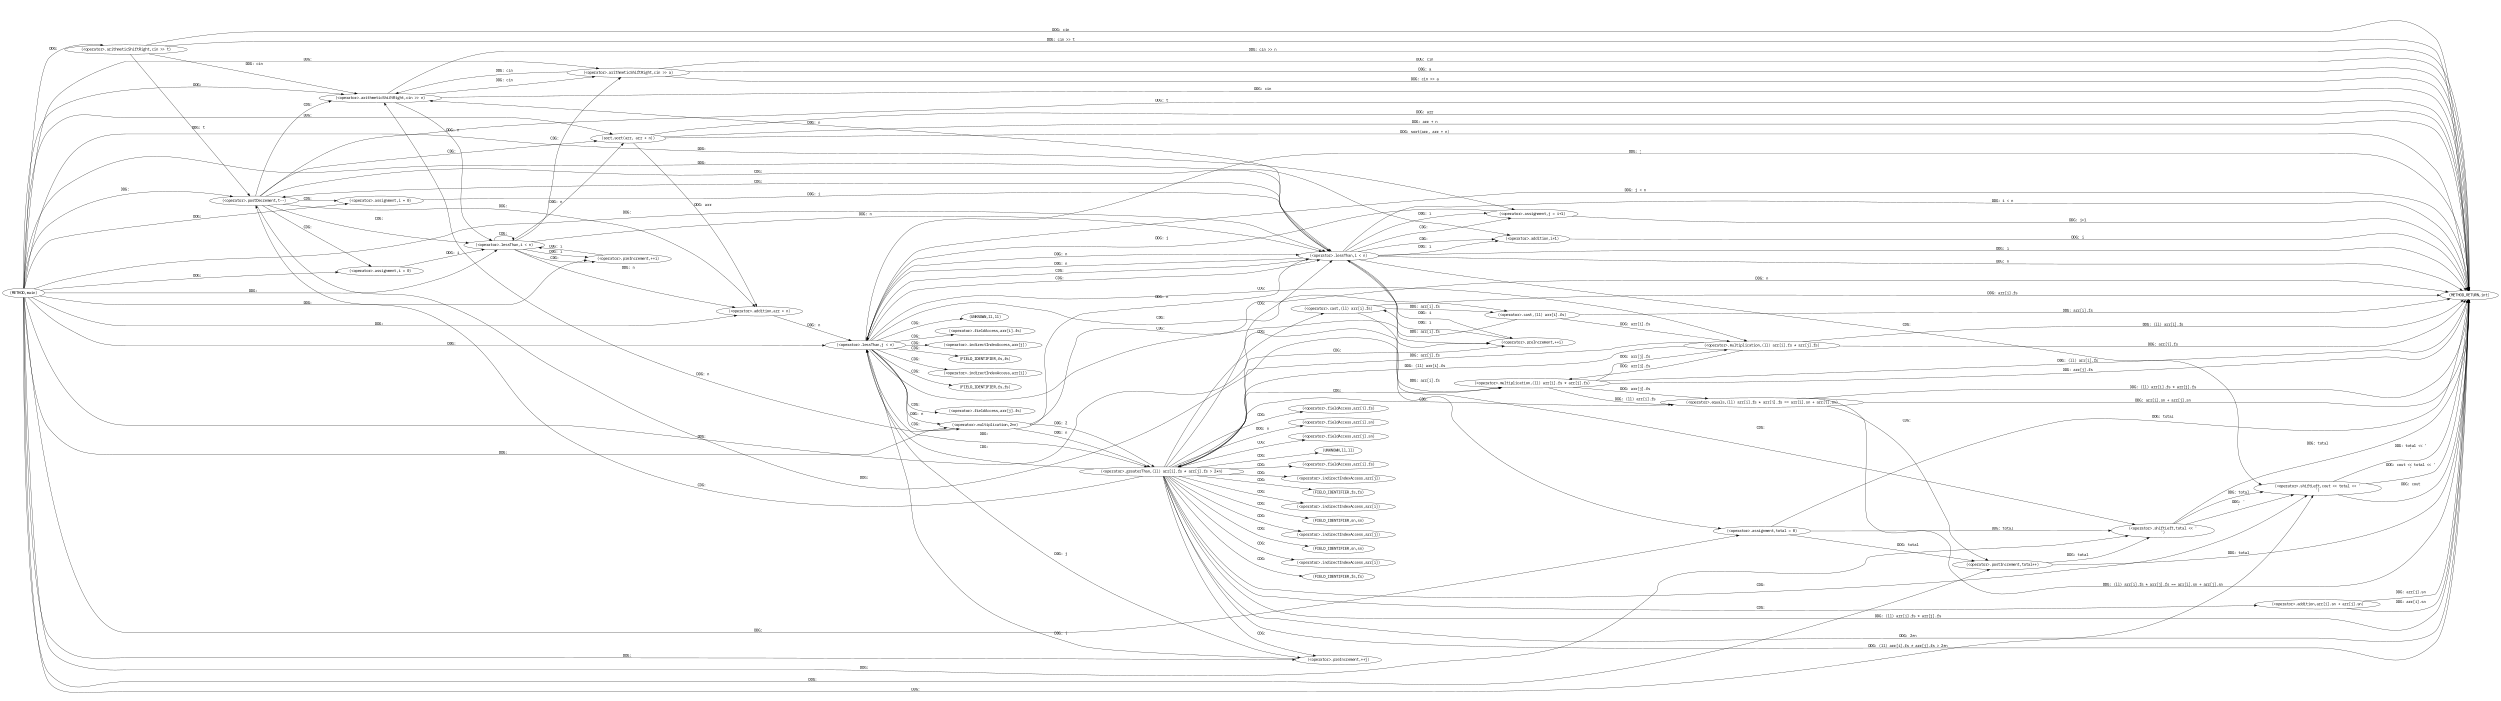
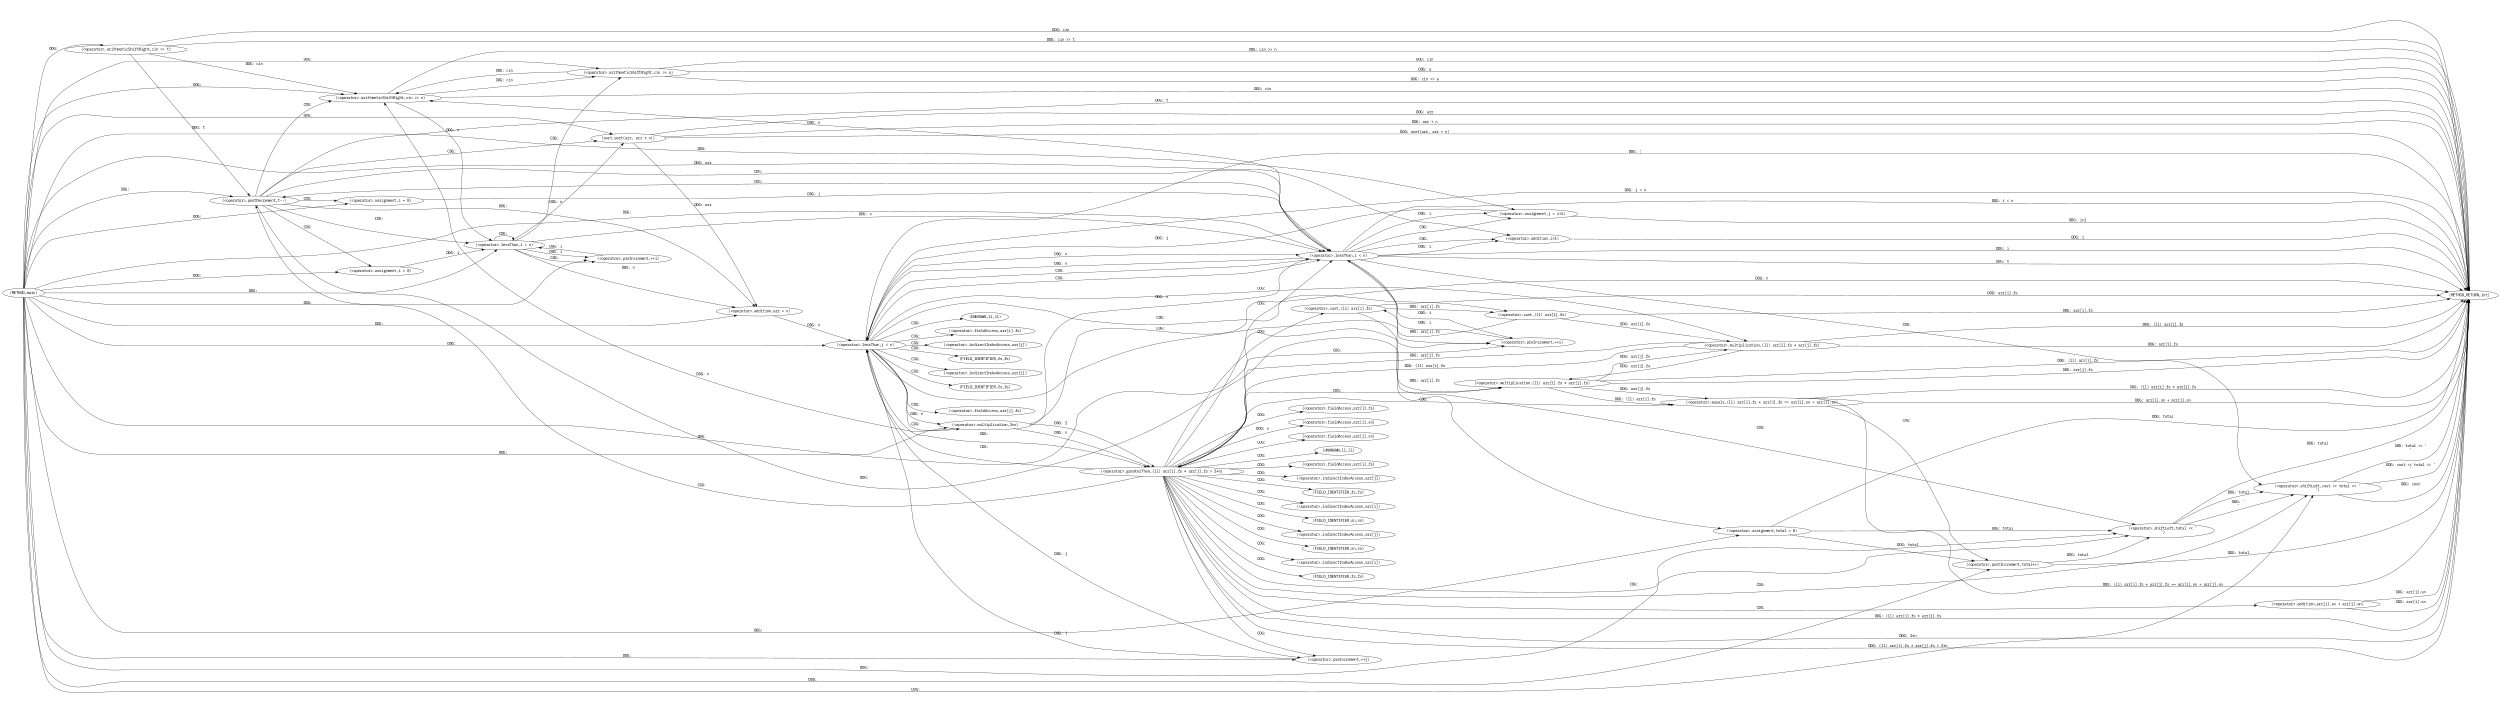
  digraph {
    fontname="IBM Plex Mono"
    rankdir=LR
    node [fontname="IBM Plex Mono"]
    edge [fontname="IBM Plex Mono"]
    n1 [label="(METHOD,main)"]
    n2 [label="(<operator>.arithmeticShiftRight,cin >> t)"]
    n3 [label="(<operator>.postDecrement,t--)"]
    n4 [label="(<operator>.arithmeticShiftRight,cin >> n)"]
    n5 [label="(sort,sort(arr, arr + n))"]
    n6 [label="(<operator>.assignment,total = 0)"]
    n7 [label="(<operator>.shiftLeft,cout << total << '\n')"]
    n8 [label="(<operator>.assignment,i = 0)"]
    n9 [label="(<operator>.lessThan,i < n)"]
    n10 [label="(<operator>.preIncrement,++i)"]
    n11 [label="(<operator>.assignment,i = 0)"]
    n12 [label="(<operator>.lessThan,i < n)"]
    n13 [label="(<operator>.preIncrement,++i)"]
    n14 [label="(<operator>.arithmeticShiftRight,cin >> a)"]
    n15 [label="(<operator>.addition,arr + n)"]
    n16 [label="(<operator>.shiftLeft,total << '\n')"]
    n17 [label="(<operator>.assignment,j = i+1)"]
    n18 [label="(<operator>.lessThan,j < n)"]
    n19 [label="(<operator>.preIncrement,++j)"]
    n20 [label="(<operator>.addition,i+1)"]
    n21 [label="(<operator>.postIncrement,total++)"]
    n22 [label="(<operator>.multiplication,2*n)"]
    n23 [label="(METHOD_RETURN,int)"]
    n24 [label="(<operator>.greaterThan,(ll) arr[i].fs * arr[j].fs > 2*n)"]
    n25 [label="(<operator>.multiplication,(ll) arr[i].fs * arr[j].fs)"]
    n26 [label="(<operator>.cast,(ll) arr[i].fs)"]
    n27 [label="(<operator>.fieldAccess,arr[j].fs)"]
    n28 [label="(UNKNOWN,ll,ll)"]
    n29 [label="(<operator>.fieldAccess,arr[i].fs)"]
    n30 [label="(<operator>.indirectIndexAccess,arr[j])"]
    n31 [label="(FIELD_IDENTIFIER,fs,fs)"]
    n32 [label="(<operator>.indirectIndexAccess,arr[i])"]
    n33 [label="(FIELD_IDENTIFIER,fs,fs)"]
    n34 [label="(<operator>.equals,(ll) arr[i].fs * arr[j].fs == arr[i].sn + arr[j].sn)"]
    n35 [label="(<operator>.multiplication,(ll) arr[i].fs * arr[j].fs)"]
    n36 [label="(<operator>.addition,arr[i].sn + arr[j].sn)"]
    n37 [label="(<operator>.cast,(ll) arr[i].fs)"]
    n38 [label="(<operator>.fieldAccess,arr[j].fs)"]
    n39 [label="(<operator>.fieldAccess,arr[i].sn)"]
    n40 [label="(<operator>.fieldAccess,arr[j].sn)"]
    n41 [label="(UNKNOWN,ll,ll)"]
    n42 [label="(<operator>.fieldAccess,arr[i].fs)"]
    n43 [label="(<operator>.indirectIndexAccess,arr[j])"]
    n44 [label="(FIELD_IDENTIFIER,fs,fs)"]
    n45 [label="(<operator>.indirectIndexAccess,arr[i])"]
    n46 [label="(FIELD_IDENTIFIER,sn,sn)"]
    n47 [label="(<operator>.indirectIndexAccess,arr[j])"]
    n48 [label="(FIELD_IDENTIFIER,sn,sn)"]
    n49 [label="(<operator>.indirectIndexAccess,arr[i])"]
    n50 [label="(FIELD_IDENTIFIER,fs,fs)"]
    n1 -> n2 [label="DDG: "]
    n1 -> n3 [label="DDG: "]
    n1 -> n4 [label="DDG: "]
    n1 -> n5 [label="DDG: "]
    n1 -> n6 [label="DDG: "]
    n1 -> n7 [label="DDG: "]
    n1 -> n8 [label="DDG: "]
    n1 -> n9 [label="DDG: "]
    n1 -> n10 [label="DDG: "]
    n1 -> n11 [label="DDG: "]
    n1 -> n12 [label="DDG: "]
    n1 -> n13 [label="DDG: "]
    n1 -> n14 [label="DDG: "]
    n1 -> n15 [label="DDG: "]
    n1 -> n16 [label="DDG: "]
    n1 -> n17 [label="DDG: "]
    n1 -> n18 [label="DDG: "]
    n1 -> n19 [label="DDG: "]
-   n1 -> n20 [label="DDG: "]
+   n1 -> n20 [label="DDG: arr"]
    n1 -> n21 [label="DDG: "]
    n1 -> n22 [label="DDG: "]
    n2 -> n3 [label="DDG: t"]
    n2 -> n4 [label="DDG: cin"]
    n2 -> n23 [label="DDG: cin"]
    n2 -> n23 [label="DDG: cin >> t"]
    n3 -> n4 [label="CDG: "]
    n3 -> n5 [label="CDG: "]
    n3 -> n6 [label="DDG: "]
    n3 -> n8 [label="CDG: "]
    n3 -> n9 [label="CDG: "]
    n3 -> n11 [label="CDG: "]
    n3 -> n12 [label="CDG: "]
    n3 -> n15 [label="DDG: "]
    n3 -> n23 [label="DDG: t"]
    n4 -> n9 [label="DDG: n"]
    n4 -> n14 [label="DDG: cin"]
    n4 -> n23 [label="DDG: cin"]
    n4 -> n23 [label="DDG: cin >> n"]
    n5 -> n15 [label="DDG: arr"]
    n5 -> n23 [label="DDG: arr"]
    n5 -> n23 [label="DDG: arr + n"]
    n5 -> n23 [label="DDG: sort(arr, arr + n)"]
    n6 -> n16 [label="DDG: total"]
    n6 -> n21 [label="DDG: total"]
    n6 -> n23 [label="DDG: total"]
    n7 -> n23 [label="DDG: total << '\n'"]
    n7 -> n23 [label="DDG: cout << total << '\n'"]
    n7 -> n23 [label="DDG: cout"]
    n8 -> n9 [label="DDG: i"]
    n9 -> n5 [label="DDG: n"]
    n9 -> n9 [label="CDG: "]
    n9 -> n10 [label="DDG: i"]
    n9 -> n10 [label="CDG: "]
    n9 -> n12 [label="DDG: n"]
    n9 -> n14 [label="CDG: "]
    n9 -> n15 [label="DDG: n"]
    n10 -> n9 [label="DDG: i"]
    n11 -> n12 [label="DDG: i"]
    n12 -> n3 [label="CDG: "]
    n12 -> n4 [label="DDG: n"]
    n12 -> n7 [label="CDG: "]
    n12 -> n13 [label="DDG: i"]
    n12 -> n16 [label="CDG: "]
    n12 -> n17 [label="DDG: i"]
    n12 -> n17 [label="CDG: "]
    n12 -> n18 [label="DDG: n"]
    n12 -> n18 [label="CDG: "]
    n12 -> n20 [label="DDG: i"]
    n12 -> n20 [label="CDG: "]
    n12 -> n23 [label="DDG: i"]
    n12 -> n23 [label="DDG: n"]
    n12 -> n23 [label="DDG: i < n"]
    n13 -> n12 [label="DDG: i"]
    n14 -> n4 [label="DDG: cin"]
    n14 -> n23 [label="DDG: cin"]
    n14 -> n23 [label="DDG: a"]
    n14 -> n23 [label="DDG: cin >> a"]
    n15 -> n18 [label="DDG: n"]
    n16 -> n7 [label="DDG: '\n'"]
    n16 -> n7 [label="DDG: total"]
    n16 -> n23 [label="DDG: total"]
    n17 -> n18 [label="DDG: j"]
    n17 -> n23 [label="DDG: i+1"]
    n18 -> n12 [label="DDG: n"]
    n18 -> n12 [label="CDG: "]
    n18 -> n13 [label="CDG: "]
    n18 -> n19 [label="DDG: j"]
    n18 -> n22 [label="DDG: n"]
    n18 -> n22 [label="CDG: "]
    n18 -> n23 [label="DDG: j"]
    n18 -> n23 [label="DDG: j < n"]
    n18 -> n24 [label="DDG: "]
    n18 -> n25 [label="CDG: "]
    n18 -> n26 [label="CDG: "]
    n18 -> n27 [label="CDG: "]
    n18 -> n28 [label="CDG: "]
    n18 -> n29 [label="CDG: "]
    n18 -> n30 [label="CDG: "]
    n18 -> n31 [label="CDG: "]
    n18 -> n32 [label="CDG: "]
    n18 -> n33 [label="CDG: "]
    n19 -> n18 [label="DDG: j"]
    n20 -> n23 [label="DDG: i"]
    n21 -> n16 [label="DDG: total"]
    n21 -> n23 [label="DDG: total"]
    n22 -> n4 [label="DDG: n"]
    n22 -> n12 [label="DDG: n"]
    n22 -> n23 [label="DDG: n"]
    n22 -> n24 [label="DDG: n"]
    n22 -> n24 [label="DDG: 2"]
    n24 -> n3 [label="CDG: "]
    n24 -> n7 [label="CDG: "]
    n24 -> n12 [label="CDG: "]
    n24 -> n13 [label="CDG: "]
+   n24 -> n16 [label="CDG: "]
    n24 -> n18 [label="CDG: "]
    n24 -> n19 [label="CDG: "]
    n24 -> n23 [label="DDG: (ll) arr[i].fs * arr[j].fs"]
    n24 -> n23 [label="DDG: 2*n"]
    n24 -> n23 [label="DDG: (ll) arr[i].fs * arr[j].fs > 2*n"]
    n24 -> n34 [label="CDG: "]
    n24 -> n35 [label="CDG: "]
    n24 -> n36 [label="CDG: "]
    n24 -> n37 [label="CDG: "]
    n24 -> n38 [label="CDG: "]
    n24 -> n39 [label="DDG: n"]
    n24 -> n40 [label="CDG: "]
    n24 -> n41 [label="CDG: "]
    n24 -> n42 [label="CDG: "]
    n24 -> n43 [label="CDG: "]
    n24 -> n44 [label="CDG: "]
    n24 -> n45 [label="CDG: "]
    n24 -> n46 [label="CDG: "]
    n24 -> n47 [label="CDG: "]
    n24 -> n48 [label="CDG: "]
    n24 -> n49 [label="CDG: "]
    n24 -> n50 [label="CDG: "]
    n25 -> n23 [label="DDG: (ll) arr[i].fs"]
    n25 -> n23 [label="DDG: arr[j].fs"]
    n25 -> n24 [label="DDG: arr[j].fs"]
    n25 -> n24 [label="DDG: (ll) arr[i].fs"]
    n25 -> n35 [label="DDG: arr[j].fs"]
    n26 -> n23 [label="DDG: arr[i].fs"]
    n26 -> n25 [label="DDG: arr[i].fs"]
    n26 -> n37 [label="DDG: arr[i].fs"]
    n34 -> n21 [label="CDG: "]
    n34 -> n23 [label="DDG: (ll) arr[i].fs * arr[j].fs"]
    n34 -> n23 [label="DDG: arr[i].sn + arr[j].sn"]
    n34 -> n23 [label="DDG: (ll) arr[i].fs * arr[j].fs == arr[i].sn + arr[j].sn"]
    n35 -> n23 [label="DDG: (ll) arr[i].fs"]
    n35 -> n23 [label="DDG: arr[j].fs"]
    n35 -> n25 [label="DDG: arr[j].fs"]
    n35 -> n34 [label="DDG: (ll) arr[i].fs"]
    n35 -> n34 [label="DDG: arr[j].fs"]
    n36 -> n23 [label="DDG: arr[i].sn"]
    n36 -> n23 [label="DDG: arr[j].sn"]
    n37 -> n23 [label="DDG: arr[i].fs"]
    n37 -> n26 [label="DDG: arr[i].fs"]
    n37 -> n35 [label="DDG: arr[i].fs"]
  }
